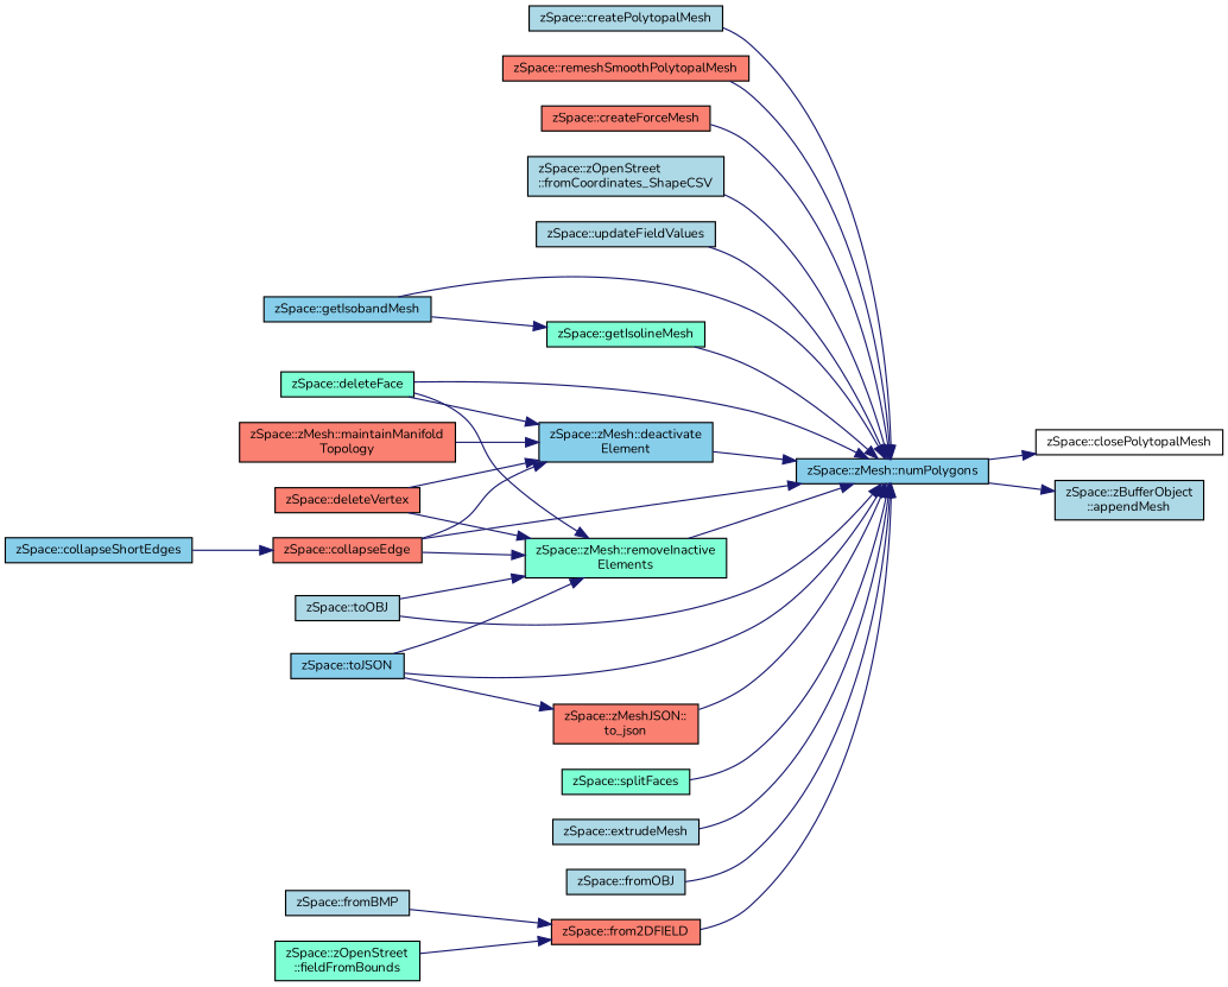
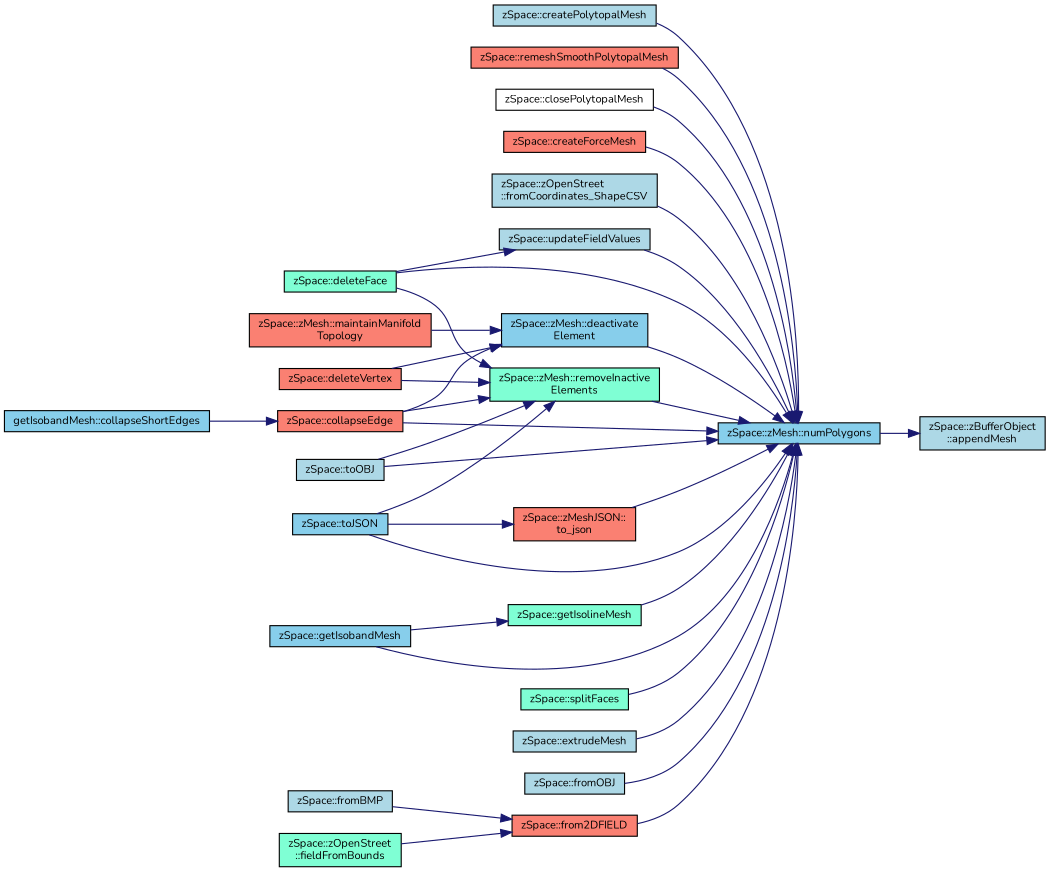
  digraph {
    fontname=Nunito
    rankdir=RL
    node [color=black fillcolor=lightblue fontname=Nunito fontsize=10 shape=record style=filled]
    edge [color=midnightblue dir=back fontname=Nunito fontsize=10 labelfontname=Helvetica labelfontsize=10 style=solid]
    n1 [fillcolor=skyblue fontcolor=black height=0.2 label="zSpace::zMesh::numPolygons" width=0.4]
    n2 [height=0.2 label="zSpace::createPolytopalMesh" width=0.4]
    n3 [fillcolor=salmon height=0.2 label="zSpace::remeshSmoothPolytopalMesh" width=0.4]
    n4 [fillcolor=white height=0.2 label="zSpace::closePolytopalMesh" width=0.4]
    n5 [fillcolor=salmon height=0.2 label="zSpace::createForceMesh" width=0.4]
    n6 [height=0.2 label="zSpace::zOpenStreet\l::fromCoordinates_ShapeCSV" width=0.4]
    n7 [height=0.2 label="zSpace::updateFieldValues" width=0.4]
    n8 [fillcolor=aquamarine height=0.2 label="zSpace::getIsolineMesh" width=0.4]
    n9 [fillcolor=skyblue height=0.2 label="zSpace::getIsobandMesh" width=0.4]
    n10 [fillcolor=skyblue height=0.2 label="zSpace::zMesh::deactivate\lElement" width=0.4]
    n11 [fillcolor=aquamarine height=0.2 label="zSpace::deleteFace" width=0.4]
    n12 [fillcolor=salmon height=0.2 label="zSpace::collapseEdge" width=0.4]
    n13 [fillcolor=aquamarine height=0.2 label="zSpace::zMesh::removeInactive\lElements" width=0.4]
    n14 [height=0.2 label="zSpace::toOBJ" width=0.4]
    n15 [fillcolor=skyblue height=0.2 label="zSpace::toJSON" width=0.4]
    n16 [fillcolor=aquamarine height=0.2 label="zSpace::splitFaces" width=0.4]
    n17 [height=0.2 label="zSpace::extrudeMesh" width=0.4]
    n18 [height=0.2 label="zSpace::fromOBJ" width=0.4]
    n19 [fillcolor=salmon height=0.2 label="zSpace::from2DFIELD" width=0.4]
    n20 [fillcolor=salmon height=0.2 label="zSpace::zMeshJSON::\lto_json" width=0.4]
    n21 [height=0.2 label="zSpace::zBufferObject\l::appendMesh" width=0.4]
    n22 [fillcolor=salmon height=0.2 label="zSpace::zMesh::maintainManifold\lTopology" width=0.4]
    n23 [fillcolor=salmon height=0.2 label="zSpace::deleteVertex" width=0.4]
-   n24 [fillcolor=skyblue height=0.2 label="zSpace::collapseShortEdges" width=0.4]
+   n24 [fillcolor=skyblue height=0.2 label="getIsobandMesh::collapseShortEdges" width=0.4]
    n25 [fillcolor=aquamarine height=0.2 label="zSpace::zOpenStreet\l::fieldFromBounds" width=0.4]
    n26 [height=0.2 label="zSpace::fromBMP" width=0.4]
    n1 -> n2
    n1 -> n3
-   n4 -> n1
+   n1 -> n4
    n1 -> n5
    n1 -> n6
    n1 -> n7
    n1 -> n8
    n1 -> n9
    n1 -> n10
    n1 -> n11
    n1 -> n12
    n1 -> n13
    n1 -> n14
    n1 -> n15
    n1 -> n16
    n1 -> n17
    n1 -> n18
    n1 -> n19
    n1 -> n20
    n8 -> n9
-   n10 -> n11
+   n7 -> n11
    n10 -> n12
    n10 -> n22
    n10 -> n23
    n12 -> n24
    n13 -> n11
    n13 -> n12
    n13 -> n14
    n13 -> n15
    n13 -> n23
    n19 -> n25
    n19 -> n26
    n20 -> n15
    n21 -> n1
  }
